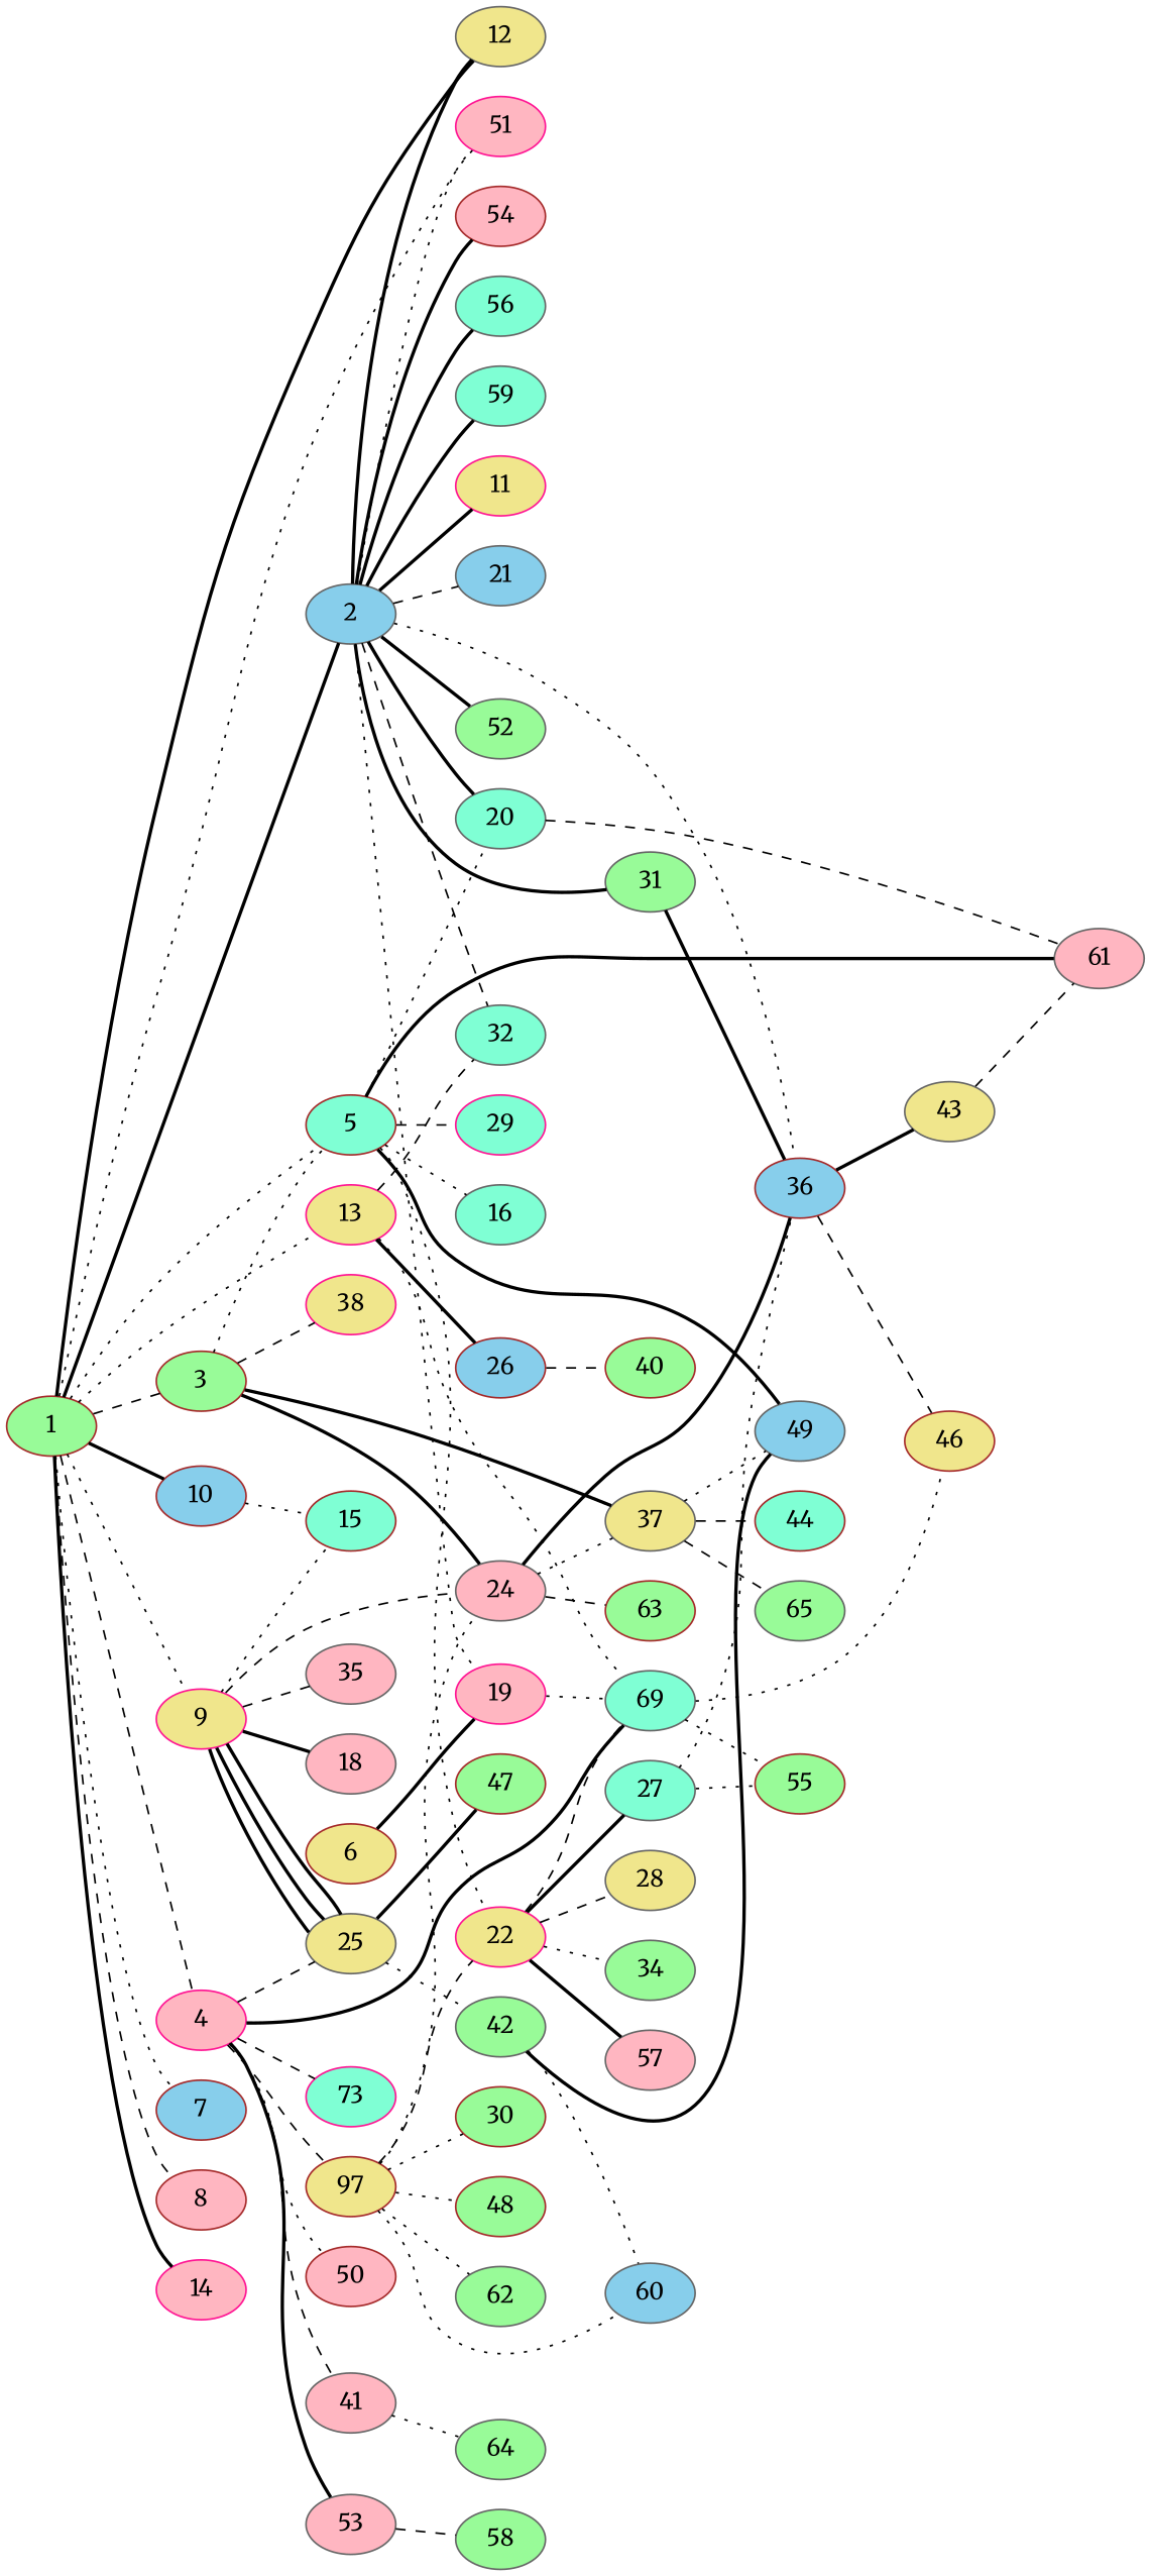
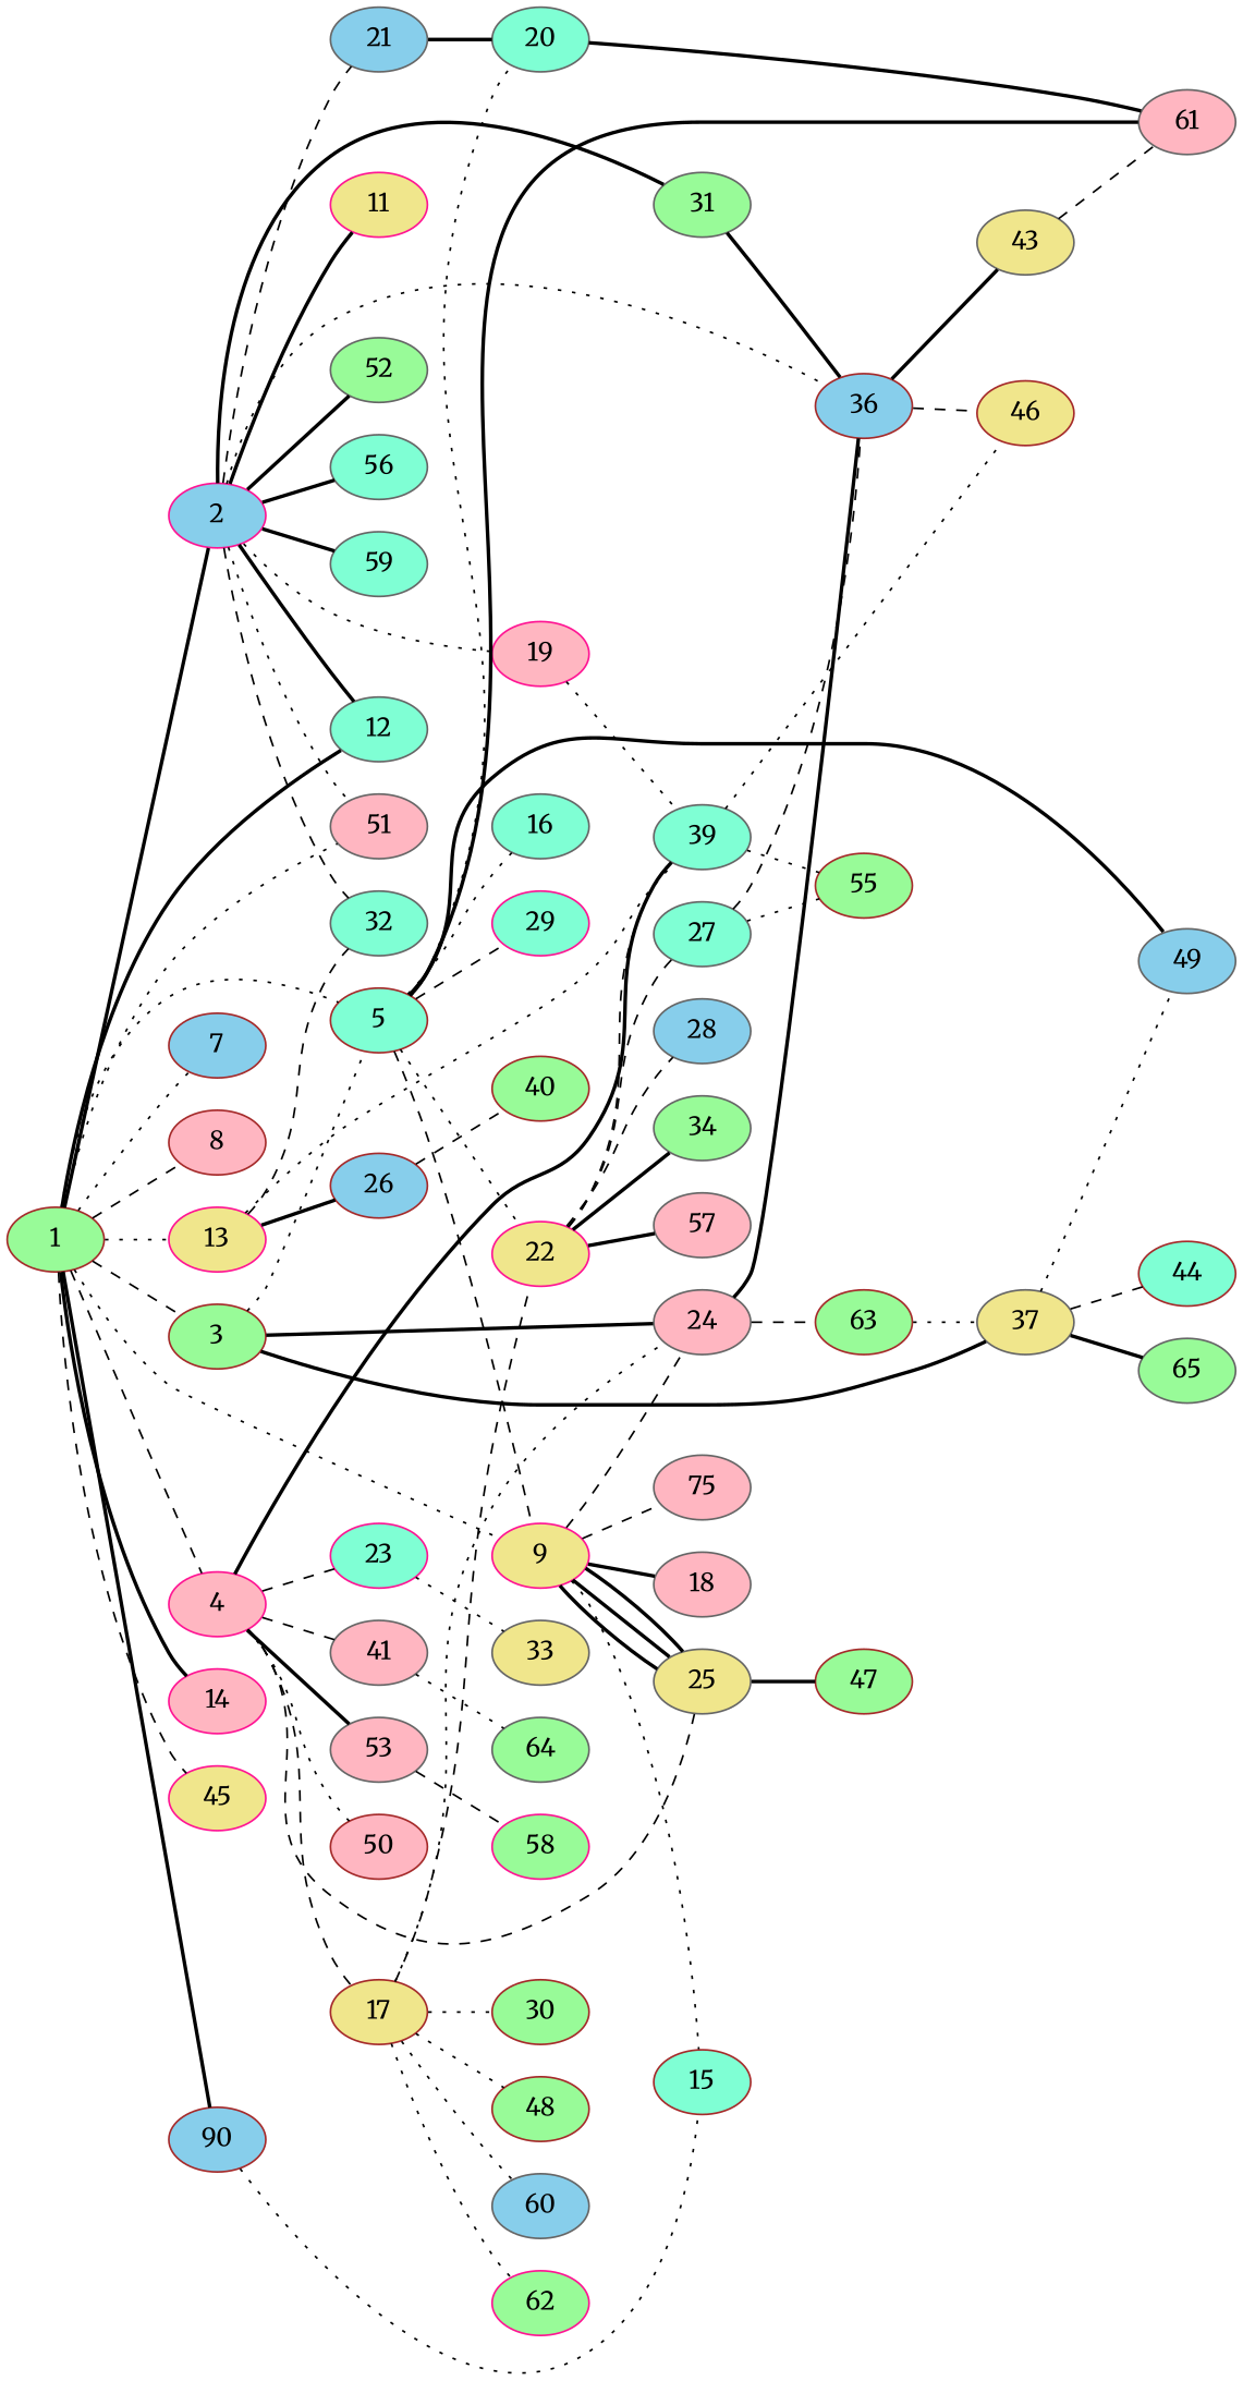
  graph {
    fontname=Merriweather
    rankdir=LR
    node [color=gray40 fillcolor=palegreen fontname=Merriweather style=filled]
    edge [fontname=Merriweather style=bold]
    1 [color=brown]
-   2 [fillcolor=skyblue]
+   2 [color=deeppink fillcolor=skyblue]
    3 [color=brown]
    4 [color=deeppink fillcolor=lightpink]
    5 [color=brown fillcolor=aquamarine]
    7 [color=brown fillcolor=skyblue]
    8 [color=brown fillcolor=lightpink]
    9 [color=deeppink fillcolor=khaki]
-   10 [color=brown fillcolor=skyblue]
-   12 [fillcolor=khaki]
+   10 [color=brown fillcolor=skyblue label=90]
+   12 [fillcolor=aquamarine]
    13 [color=deeppink fillcolor=khaki]
    14 [color=deeppink fillcolor=lightpink]
-   51 [color=deeppink fillcolor=lightpink]
+   45 [color=deeppink fillcolor=khaki]
+   51 [fillcolor=lightpink]
    11 [color=deeppink fillcolor=khaki]
    20 [fillcolor=aquamarine]
    21 [fillcolor=skyblue]
    31
    32 [fillcolor=aquamarine]
    36 [color=brown fillcolor=skyblue]
    52
-   54 [color=brown fillcolor=lightpink]
    56 [fillcolor=aquamarine]
    59 [fillcolor=aquamarine]
    19 [color=deeppink fillcolor=lightpink]
    24 [fillcolor=lightpink]
    37 [fillcolor=khaki]
-   38 [color=deeppink fillcolor=khaki]
-   17 [color=brown fillcolor=khaki label=97]
-   23 [color=deeppink fillcolor=aquamarine label=73]
+   17 [color=brown fillcolor=khaki]
+   23 [color=deeppink fillcolor=aquamarine]
    25 [fillcolor=khaki]
-   39 [fillcolor=aquamarine label=69]
+   39 [fillcolor=aquamarine]
    41 [fillcolor=lightpink]
    50 [color=brown fillcolor=lightpink]
    53 [fillcolor=lightpink]
    16 [fillcolor=aquamarine]
    22 [color=deeppink fillcolor=khaki]
    29 [color=deeppink fillcolor=aquamarine]
    49 [fillcolor=skyblue]
    61 [fillcolor=lightpink]
    15 [color=brown fillcolor=aquamarine]
    18 [fillcolor=lightpink]
-   35 [fillcolor=lightpink]
+   35 [fillcolor=lightpink label=75]
    26 [color=brown fillcolor=skyblue]
-   6 [color=brown fillcolor=khaki]
    43 [fillcolor=khaki]
    46 [color=brown fillcolor=khaki]
    63 [color=brown]
    44 [color=brown fillcolor=aquamarine]
    65
    30 [color=brown]
    48 [color=brown]
    60 [fillcolor=skyblue]
-   62
-   42
+   62 [color=deeppink]
+   33 [fillcolor=khaki]
    47 [color=brown]
    55 [color=brown]
    64
-   58
+   58 [color=deeppink]
    27 [fillcolor=aquamarine]
-   28 [fillcolor=khaki]
+   28 [fillcolor=skyblue]
    34
    57 [fillcolor=lightpink]
    40 [color=brown]
    1 -- 2
    1 -- 3 [style=dashed]
    1 -- 4 [style=dashed]
    1 -- 5 [style=dotted]
    1 -- 7 [style=dotted]
    1 -- 8 [style=dashed]
    1 -- 9 [style=dotted]
    1 -- 10
    1 -- 12
    1 -- 13 [style=dotted]
    1 -- 14
+   1 -- 45 [style=dashed]
    1 -- 51 [style=dotted]
    2 -- 12
    2 -- 51 [style=dotted]
    2 -- 11
-   2 -- 20
+   21 -- 20
    2 -- 21 [style=dashed]
    2 -- 31
    2 -- 32 [style=dashed]
    2 -- 36 [style=dotted]
    2 -- 52
-   2 -- 54
    2 -- 56
    2 -- 59
    2 -- 19 [style=dotted]
    3 -- 5 [style=dotted]
    3 -- 24
    3 -- 37
-   3 -- 38 [style=dashed]
    4 -- 17 [style=dashed]
    4 -- 23 [style=dashed]
    4 -- 25 [style=dashed]
    4 -- 39
    4 -- 41 [style=dashed]
    4 -- 50 [style=dotted]
    4 -- 53
+   5 -- 9 [style=dashed]
    5 -- 20 [style=dotted]
    5 -- 16 [style=dotted]
    5 -- 22 [style=dotted]
    5 -- 29 [style=dashed]
    5 -- 49
    5 -- 61
    9 -- 24 [style=dashed]
    9 -- 25
    9 -- 25
    9 -- 25
    9 -- 15 [style=dotted]
    9 -- 18
    9 -- 35 [style=dashed]
    10 -- 15 [style=dotted]
    13 -- 32 [style=dashed]
    13 -- 39 [style=dotted]
    13 -- 26
-   20 -- 61 [style=dashed]
+   20 -- 61
    31 -- 36
    36 -- 43
    36 -- 46 [style=dashed]
    19 -- 39 [style=dotted]
    24 -- 36
-   24 -- 37 [style=dotted]
+   63 -- 37 [style=dotted]
    24 -- 63 [style=dashed]
    37 -- 49 [style=dotted]
    37 -- 44 [style=dashed]
-   37 -- 65 [style=dashed]
+   37 -- 65
    17 -- 24 [style=dotted]
    17 -- 22 [style=dashed]
    17 -- 30 [style=dotted]
    17 -- 48 [style=dotted]
    17 -- 60 [style=dotted]
    17 -- 62 [style=dotted]
-   25 -- 42 [style=dotted]
+   23 -- 33 [style=dotted]
    25 -- 47
    39 -- 46 [style=dotted]
    39 -- 55 [style=dotted]
    41 -- 64 [style=dotted]
    53 -- 58 [style=dashed]
    22 -- 39 [style=dashed]
-   22 -- 27
+   22 -- 27 [style=dashed]
    22 -- 28 [style=dashed]
-   22 -- 34 [style=dotted]
+   22 -- 34
    22 -- 57
    26 -- 40 [style=dashed]
-   6 -- 19
    43 -- 61 [style=dashed]
-   42 -- 49
-   42 -- 60 [style=dotted]
-   27 -- 36 [style=dotted]
+   27 -- 36 [style=dashed]
    27 -- 55 [style=dotted]
  }
